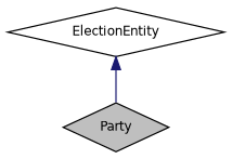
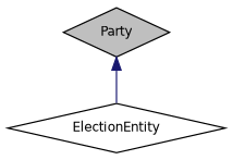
  digraph {
    node [color=black fontname=Helvetica fontsize=10 shape=diamond style=filled]
    n1 [fillcolor=grey75 fontcolor=black height=0.2 label=Party width=0.4]
    n2 [fillcolor=white height=0.2 label=ElectionEntity width=0.4]
-   n2 -> n1 [color=midnightblue dir=back fontname=Helvetica fontsize=10 labelfontname=Helvetica labelfontsize=10 style=solid]
+   n1 -> n2 [color=midnightblue dir=back fontname=Helvetica fontsize=10 labelfontname=Helvetica labelfontsize=10 style=solid]
  }
